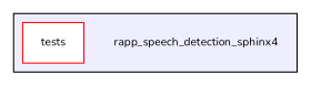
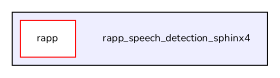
  digraph {
    compound=true
    fontname=Nunito
    node [fontname=Nunito fontsize=10]
    n1 [label=rapp_speech_detection_sphinx4 shape=plaintext]
-   n2 [color=red fillcolor=white label=tests shape=box style=filled]
+   n2 [color=red fillcolor=white label=rapp shape=box style=filled]
    subgraph cluster_1 {
      bgcolor="#eeeeff"
      pencolor=black
      n1
      n2
    }
  }
